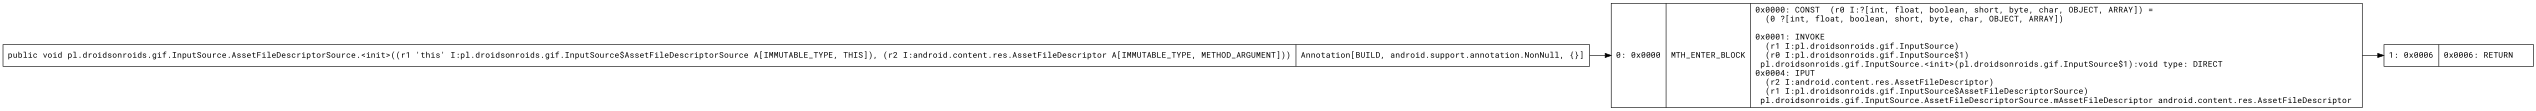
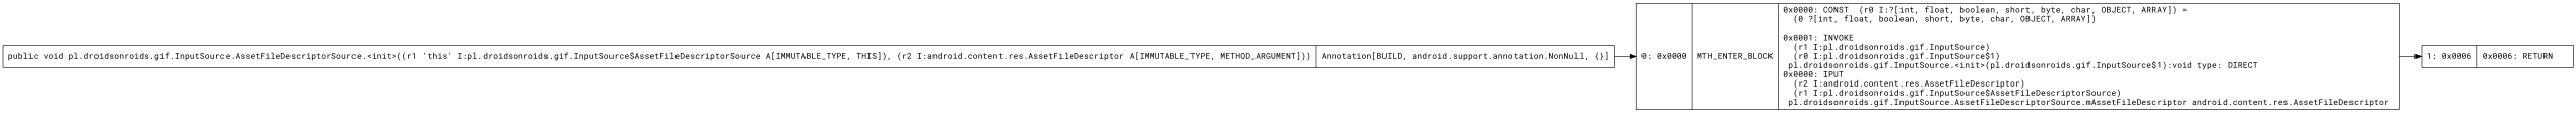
  digraph {
    rankdir=LR
    fontname="Roboto Mono"
    node [shape=record fontname="Roboto Mono"]
    edge [fontname="Roboto Mono"]
-   n1 [label="{0\:\ 0x0000|MTH_ENTER_BLOCK\l|0x0000: CONST  (r0 I:?[int, float, boolean, short, byte, char, OBJECT, ARRAY]) = \l  (0 ?[int, float, boolean, short, byte, char, OBJECT, ARRAY])\l \l0x0001: INVOKE  \l  (r1 I:pl.droidsonroids.gif.InputSource)\l  (r0 I:pl.droidsonroids.gif.InputSource$1)\l pl.droidsonroids.gif.InputSource.\<init\>(pl.droidsonroids.gif.InputSource$1):void type: DIRECT \l0x0004: IPUT  \l  (r2 I:android.content.res.AssetFileDescriptor)\l  (r1 I:pl.droidsonroids.gif.InputSource$AssetFileDescriptorSource)\l pl.droidsonroids.gif.InputSource.AssetFileDescriptorSource.mAssetFileDescriptor android.content.res.AssetFileDescriptor \l}"]
+   n1 [label="{0\:\ 0x0000|MTH_ENTER_BLOCK\l|0x0000: CONST  (r0 I:?[int, float, boolean, short, byte, char, OBJECT, ARRAY]) = \l  (0 ?[int, float, boolean, short, byte, char, OBJECT, ARRAY])\l \l0x0001: INVOKE  \l  (r1 I:pl.droidsonroids.gif.InputSource)\l  (r0 I:pl.droidsonroids.gif.InputSource$1)\l pl.droidsonroids.gif.InputSource.\<init\>(pl.droidsonroids.gif.InputSource$1):void type: DIRECT \l0x0000: IPUT  \l  (r2 I:android.content.res.AssetFileDescriptor)\l  (r1 I:pl.droidsonroids.gif.InputSource$AssetFileDescriptorSource)\l pl.droidsonroids.gif.InputSource.AssetFileDescriptorSource.mAssetFileDescriptor android.content.res.AssetFileDescriptor \l}"]
    n2 [label="{1\:\ 0x0006|0x0006: RETURN   \l}"]
    n3 [label="{public void pl.droidsonroids.gif.InputSource.AssetFileDescriptorSource.\<init\>((r1 'this' I:pl.droidsonroids.gif.InputSource$AssetFileDescriptorSource A[IMMUTABLE_TYPE, THIS]), (r2 I:android.content.res.AssetFileDescriptor A[IMMUTABLE_TYPE, METHOD_ARGUMENT]))  | Annotation[BUILD, android.support.annotation.NonNull, \{\}]\l}"]
    n1 -> n2
    n3 -> n1
  }
